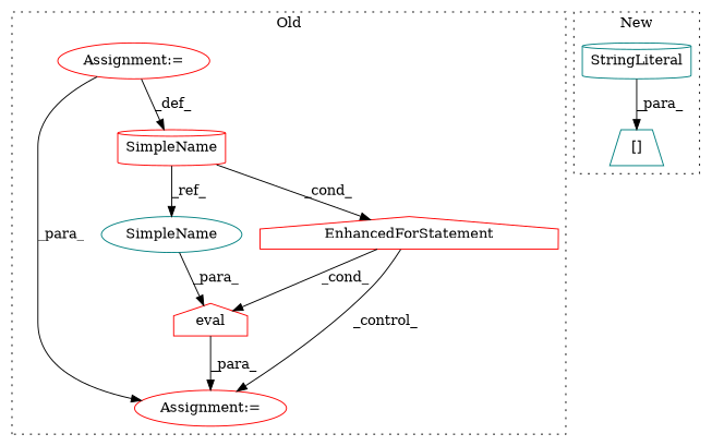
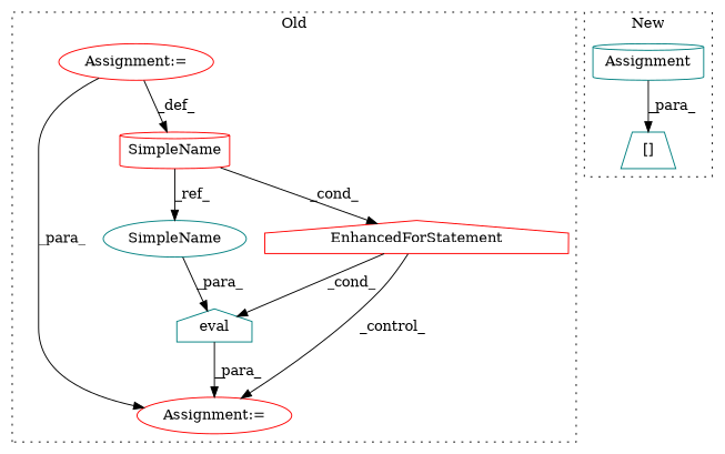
  digraph {
    node [a=7 color=red l="71,2" s="6102,6213" shape=ellipse]
-   n1 [a=32 l="5,1" label=eval s="6363,6378" shape=house]
+   n1 [a=32 color=teal l="5,1" label=eval s="6363,6378" shape=house]
    n2 [l=1 label="Assignment:=" s=6362]
    n3 [a=70 label=EnhancedForStatement shape=house]
    n4 [a=42 l=10 label=SimpleName s=6177 shape=cylinder]
    n5 [label="Assignment:="]
    n6 [a=42 color=teal l=10 label=SimpleName s=6368]
    n7 [a=2 color=teal l="7,1" label="[]" s="6047,6060" shape=trapezium]
-   n8 [a=45 color=teal l=6 label=StringLiteral s=6054 shape=cylinder]
+   n8 [a=45 color=teal l=6 label=Assignment s=6054 shape=cylinder]
    subgraph cluster_1 {
      label=Old
      style=dotted
      n1
      n2
      n3
      n4
      n5
      n6
    }
    subgraph cluster_2 {
      label=New
      style=dotted
      n7
      n8
    }
    n1 -> n2 [label=_para_]
    n3 -> n1 [label=_cond_]
    n3 -> n2 [label=_control_]
    n4 -> n3 [label=_cond_]
    n4 -> n6 [label=_ref_]
    n5 -> n2 [label=_para_]
    n5 -> n4 [label=_def_]
    n6 -> n1 [label=_para_]
    n8 -> n7 [label=_para_]
  }
